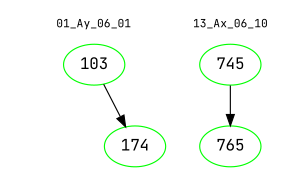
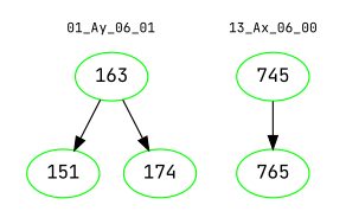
  digraph {
    fontname="JetBrains Mono"
    node [color=green fontname="JetBrains Mono"]
    edge [color=black fontname="JetBrains Mono"]
-   n1 [label=103]
+   n1 [label=163]
+   n2 [label=151]
    n3 [label=174]
    n4 [label=745]
    n5 [label=765]
    subgraph cluster_1 {
      color=white
      fontsize=10
      label="01_Ay_06_01"
      n1
+     n2
      n3
    }
    subgraph cluster_2 {
      color=white
      fontsize=10
-     label="13_Ax_06_10"
+     label="13_Ax_06_00"
      n4
      n5
    }
+   n1 -> n2
    n1 -> n3
    n4 -> n5
  }
